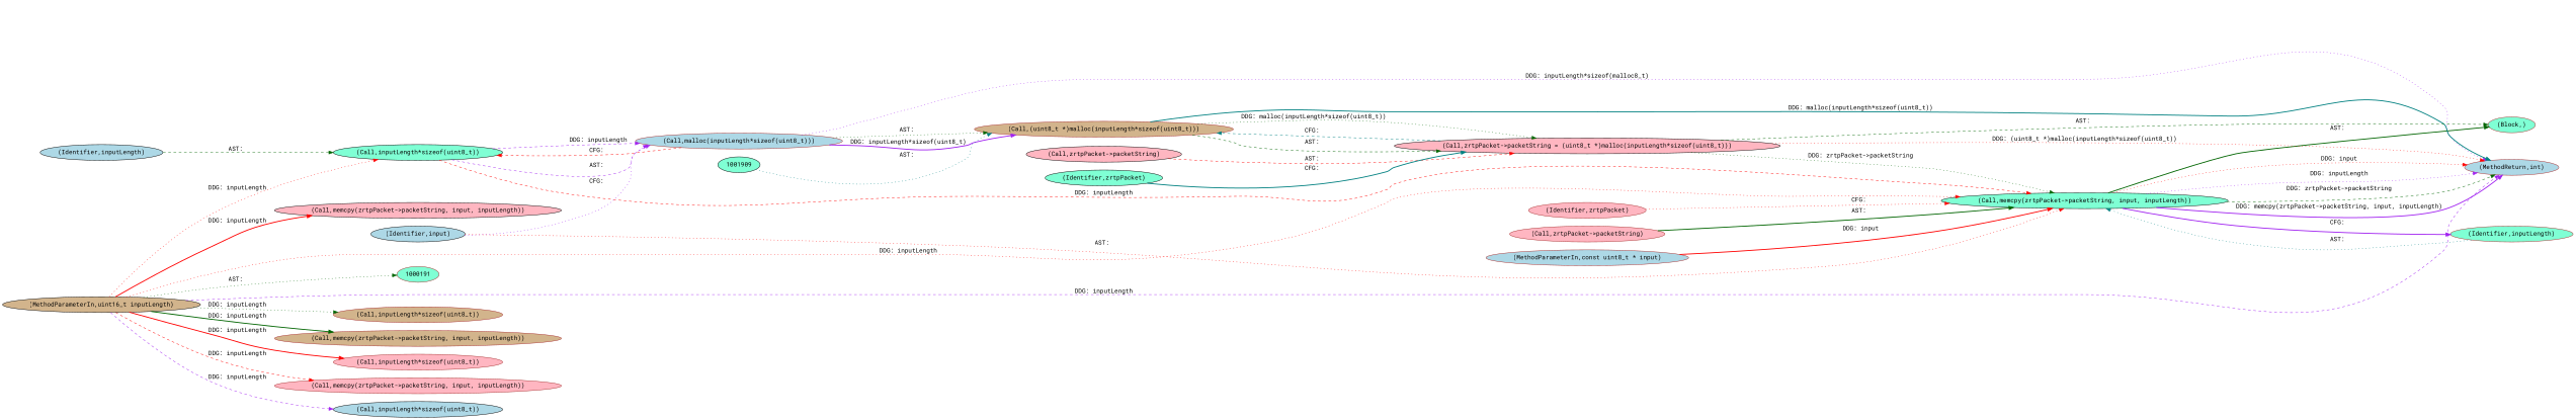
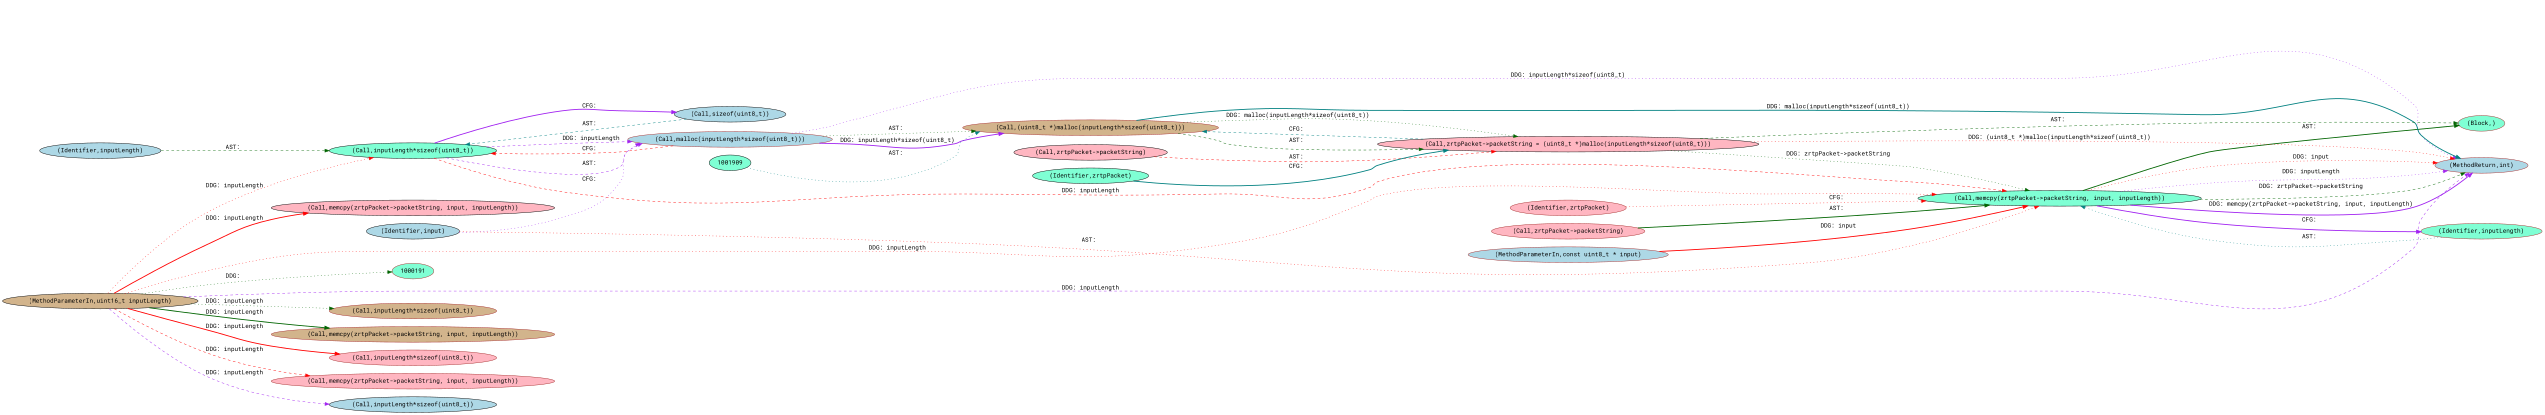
  digraph {
    fontname="Roboto Mono"
    rankdir=LR
    node [color=brown fillcolor=aquamarine fontname="Roboto Mono" style=filled]
    edge [color=red fontname="Roboto Mono" style=dotted]
    n1 [color=black label="(Call,inputLength*sizeof(uint8_t))"]
    n2 [fillcolor=lightblue label="(Call,malloc(inputLength*sizeof(uint8_t)))"]
    n3 [color=black label="(Call,memcpy(zrtpPacket->packetString, input, inputLength))"]
+   n4 [color=black fillcolor=lightblue label="(Call,sizeof(uint8_t))"]
    n5 [fillcolor=lightblue label="(MethodReturn,int)"]
    n6 [fillcolor=tan label="(Call,(uint8_t *)malloc(inputLength*sizeof(uint8_t)))"]
    n7 [label="(Block,)"]
    n8 [label="(Identifier,inputLength)"]
    n9 [color=black fillcolor=tan label="(MethodParameterIn,uint16_t inputLength)"]
    n10 [fillcolor=tan label="(Call,inputLength*sizeof(uint8_t))"]
    n11 [fillcolor=tan label="(Call,memcpy(zrtpPacket->packetString, input, inputLength))"]
    n12 [fillcolor=lightpink label="(Call,inputLength*sizeof(uint8_t))"]
    n13 [fillcolor=lightpink label="(Call,memcpy(zrtpPacket->packetString, input, inputLength))"]
    n14 [color=black fillcolor=lightblue label="(Call,inputLength*sizeof(uint8_t))"]
    n15 [color=black fillcolor=lightpink label="(Call,memcpy(zrtpPacket->packetString, input, inputLength))"]
    1000191
    n17 [color=black fillcolor=lightpink label="(Call,zrtpPacket->packetString = (uint8_t *)malloc(inputLength*sizeof(uint8_t)))"]
    n18 [fillcolor=lightpink label="(Identifier,zrtpPacket)"]
    n19 [fillcolor=lightpink label="(Call,zrtpPacket->packetString)"]
    n20 [color=black fillcolor=lightpink label="(Call,zrtpPacket->packetString)"]
    n21 [color=black fillcolor=lightblue label="(Identifier,inputLength)"]
    n22 [color=black label="(Identifier,zrtpPacket)"]
    n23 [color=black fillcolor=lightblue label="(Identifier,input)"]
    n24 [fillcolor=lightblue label="(MethodParameterIn,const uint8_t * input)"]
    1001909 [color=black]
    n1 -> n2 [color=purple label="AST: " style=dashed]
    n1 -> n2 [color=purple label="DDG: inputLength" style=dashed]
    n1 -> n3 [label="DDG: inputLength" style=dashed]
+   n1 -> n4 [color=purple label="CFG: " style=bold]
    n2 -> n1 [label="CFG: " style=dashed]
-   n2 -> n5 [color=purple label="DDG: inputLength*sizeof(malloc8_t)"]
+   n2 -> n5 [color=purple label="DDG: inputLength*sizeof(uint8_t)"]
    n2 -> n6 [color=darkgreen label="AST: "]
    n2 -> n6 [color=purple label="DDG: inputLength*sizeof(uint8_t)" style=bold]
    n3 -> n5 [color=darkgreen label="DDG: zrtpPacket->packetString" style=dashed]
    n3 -> n5 [color=purple label="DDG: memcpy(zrtpPacket->packetString, input, inputLength)" style=bold]
    n3 -> n5 [label="DDG: input"]
    n3 -> n5 [color=purple label="DDG: inputLength"]
    n3 -> n7 [color=darkgreen label="AST: " style=bold]
    n3 -> n8 [color=purple label="CFG: " style=bold]
+   n4 -> n1 [color=teal label="AST: " style=dashed]
    n6 -> n5 [color=teal label="DDG: malloc(inputLength*sizeof(uint8_t))" style=bold]
    n6 -> n17 [color=darkgreen label="AST: " style=dashed]
    n6 -> n17 [color=darkgreen label="DDG: malloc(inputLength*sizeof(uint8_t))"]
    n8 -> n3 [color=teal label="AST: "]
    n9 -> n1 [label="DDG: inputLength"]
    n9 -> n3 [label="DDG: inputLength"]
    n9 -> n5 [color=purple label="DDG: inputLength" style=dashed]
    n9 -> n10 [color=darkgreen label="DDG: inputLength"]
    n9 -> n11 [color=darkgreen label="DDG: inputLength" style=bold]
    n9 -> n12 [label="DDG: inputLength" style=bold]
    n9 -> n13 [label="DDG: inputLength" style=dashed]
    n9 -> n14 [color=purple label="DDG: inputLength" style=dashed]
    n9 -> n15 [label="DDG: inputLength" style=bold]
-   n9 -> 1000191 [color=darkgreen label="AST: "]
+   n9 -> 1000191 [color=darkgreen label="DDG: "]
    n17 -> n3 [color=darkgreen label="DDG: zrtpPacket->packetString"]
    n17 -> n5 [label="DDG: (uint8_t *)malloc(inputLength*sizeof(uint8_t))"]
    n17 -> n6 [color=teal label="CFG: " style=dashed]
    n17 -> n7 [color=darkgreen label="AST: " style=dashed]
    n18 -> n3 [label="CFG: "]
    n19 -> n3 [color=darkgreen label="AST: " style=bold]
    n20 -> n17 [label="AST: " style=dashed]
    n21 -> n1 [color=darkgreen label="AST: " style=dashed]
    n22 -> n17 [color=teal label="CFG: " style=bold]
    n23 -> n2 [color=purple label="CFG: "]
    n23 -> n3 [label="AST: "]
    n24 -> n3 [label="DDG: input" style=bold]
    1001909 -> n6 [color=teal label="AST: "]
  }
